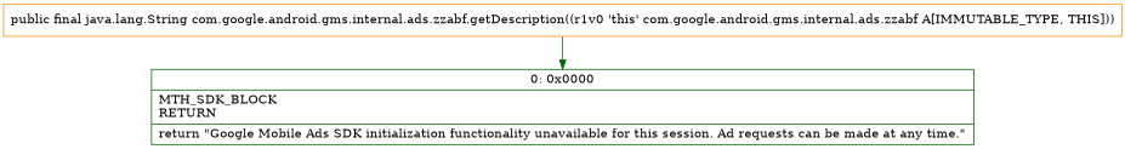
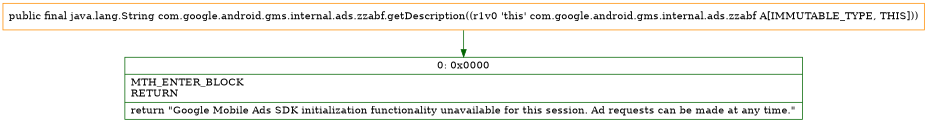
  digraph {
    node [shape=record]
-   n1 [label="{0\:\ 0x0000|MTH_SDK_BLOCK\lRETURN\l|return \"Google Mobile Ads SDK initialization functionality unavailable for this session. Ad requests can be made at any time.\"\l}" color=darkgreen]
+   n1 [label="{0\:\ 0x0000|MTH_ENTER_BLOCK\lRETURN\l|return \"Google Mobile Ads SDK initialization functionality unavailable for this session. Ad requests can be made at any time.\"\l}" color=darkgreen]
    n2 [label="{public final java.lang.String com.google.android.gms.internal.ads.zzabf.getDescription((r1v0 'this' com.google.android.gms.internal.ads.zzabf A[IMMUTABLE_TYPE, THIS])) }" color=darkorange]
    n2 -> n1 [color=darkgreen]
  }
